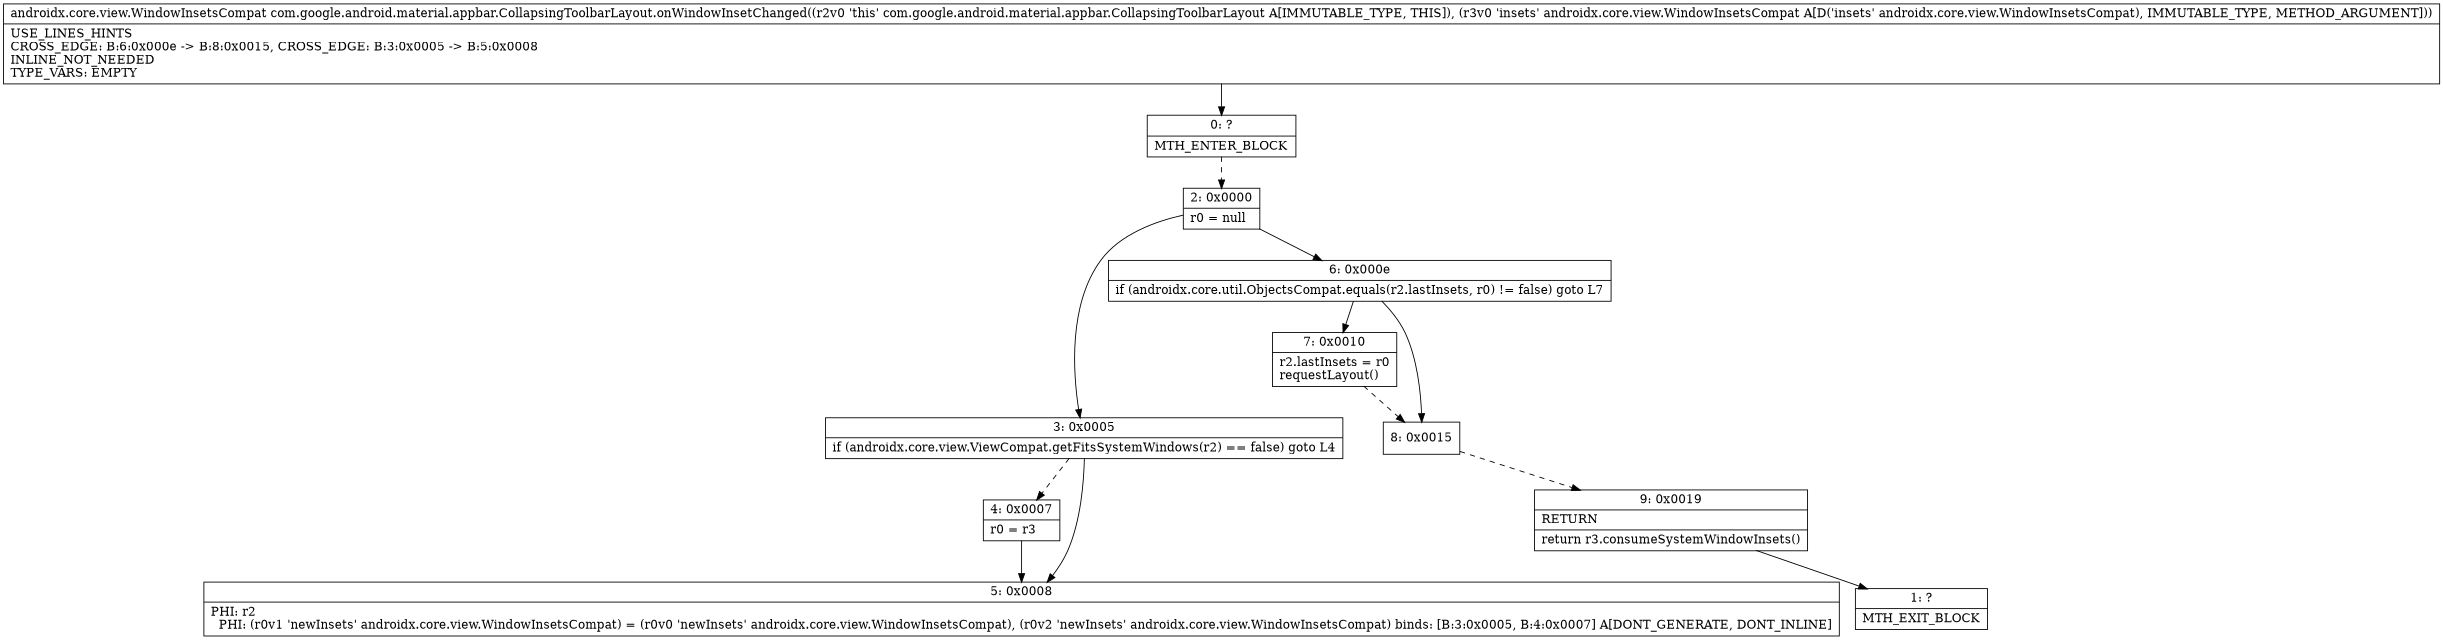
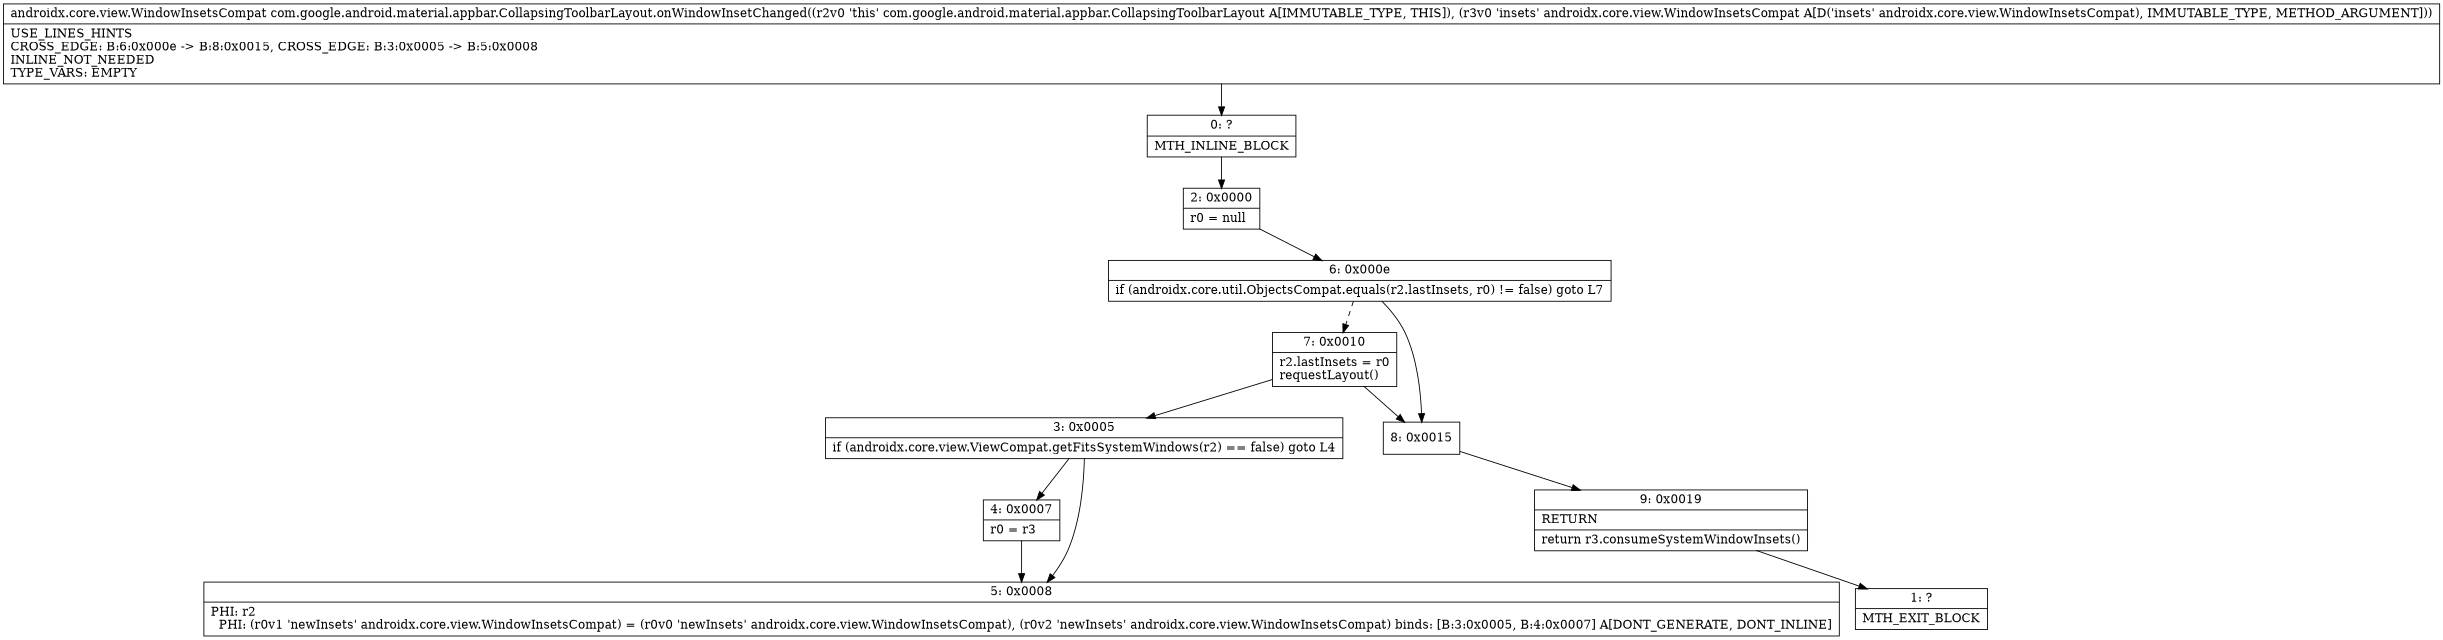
  digraph {
    node [shape=record]
-   n1 [label="{0\:\ ?|MTH_ENTER_BLOCK\l}"]
+   n1 [label="{0\:\ ?|MTH_INLINE_BLOCK\l}"]
    n2 [label="{2\:\ 0x0000|r0 = null\l}"]
    n3 [label="{3\:\ 0x0005|if (androidx.core.view.ViewCompat.getFitsSystemWindows(r2) == false) goto L4\l}"]
    n4 [label="{6\:\ 0x000e|if (androidx.core.util.ObjectsCompat.equals(r2.lastInsets, r0) != false) goto L7\l}"]
    n5 [label="{4\:\ 0x0007|r0 = r3\l}"]
    n6 [label="{5\:\ 0x0008|PHI: r2 \l  PHI: (r0v1 'newInsets' androidx.core.view.WindowInsetsCompat) = (r0v0 'newInsets' androidx.core.view.WindowInsetsCompat), (r0v2 'newInsets' androidx.core.view.WindowInsetsCompat) binds: [B:3:0x0005, B:4:0x0007] A[DONT_GENERATE, DONT_INLINE]\l}"]
    n7 [label="{7\:\ 0x0010|r2.lastInsets = r0\lrequestLayout()\l}"]
    n8 [label="{8\:\ 0x0015}"]
    n9 [label="{9\:\ 0x0019|RETURN\l|return r3.consumeSystemWindowInsets()\l}"]
    n10 [label="{1\:\ ?|MTH_EXIT_BLOCK\l}"]
    n11 [label="{androidx.core.view.WindowInsetsCompat com.google.android.material.appbar.CollapsingToolbarLayout.onWindowInsetChanged((r2v0 'this' com.google.android.material.appbar.CollapsingToolbarLayout A[IMMUTABLE_TYPE, THIS]), (r3v0 'insets' androidx.core.view.WindowInsetsCompat A[D('insets' androidx.core.view.WindowInsetsCompat), IMMUTABLE_TYPE, METHOD_ARGUMENT]))  | USE_LINES_HINTS\lCROSS_EDGE: B:6:0x000e \-\> B:8:0x0015, CROSS_EDGE: B:3:0x0005 \-\> B:5:0x0008\lINLINE_NOT_NEEDED\lTYPE_VARS: EMPTY\l}"]
-   n1 -> n2 [style=dashed]
-   n2 -> n3
+   n1 -> n2
+   n7 -> n3
    n2 -> n4
-   n3 -> n5 [style=dashed]
+   n3 -> n5 [style=solid]
    n3 -> n6
-   n4 -> n7 [style=solid]
+   n4 -> n7 [style=dashed]
    n4 -> n8
    n5 -> n6
-   n7 -> n8 [style=dashed]
-   n8 -> n9 [style=dashed]
+   n7 -> n8
+   n8 -> n9
    n9 -> n10
    n11 -> n1
  }
